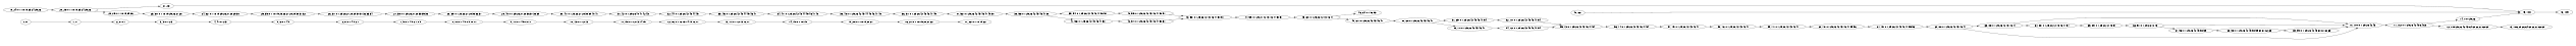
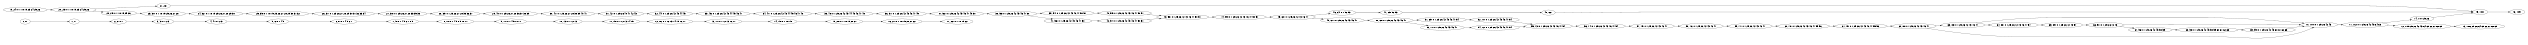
  digraph {
    rankdir=LR
    n1 [label="0, 0: "]
    n2 [label="1, 1: "]
    n3 [label="2, 2: 0 1 "]
    n4 [label="3, 3: 0 1 2 3 "]
    n5 [label="4, 4: 0 1 2 3 "]
    n6 [label="5, 6: 0 1 4 5 "]
    n7 [label="6, 8: 0 1 4 5 6 7 "]
    n8 [label="7, 9: 0 1 4 5 6 7 8 9 "]
    n9 [label="8, 10: 0 1 4 5 8 9 10 11 "]
    n10 [label="9, 11: 0 1 4 5 10 11 "]
    n11 [label="10, 13: 0 1 12 13 "]
    n12 [label="11, 15: 0 1 12 13 14 15 "]
    n13 [label="12, 16: 0 1 12 13 14 15 16 17 "]
    n14 [label="13, 17: 0 1 12 13 16 17 "]
    n15 [label="14, 19: 0 1 18 19 "]
    n16 [label="15, 20: 0 1 18 19 20 21 "]
    n17 [label="16, 21: 0 1 18 19 20 21 22 "]
    n18 [label="17, 22: 0 1 18 19 22 "]
    n19 [label="19, 24: 0 1 18 19 23 24 25 26 "]
    n20 [label="20, 25: 0 1 18 19 23 24 25 26 "]
    n21 [label="21, 28: "]
    n22 [label="22, 29: 0 1 18 19 25 26 "]
    n23 [label="75, 108: "]
    n24 [label="23, 30: 0 1 18 19 25 26 27 28 "]
    n25 [label="76, 109: "]
    n26 [label="24, 32: 0 1 18 19 25 26 27 28 29 30 "]
    n27 [label="25, 35: 0 1 18 19 25 26 27 28 29 30 31 32 "]
    n28 [label="26, 37: 0 1 25 26 27 28 29 30 31 32 33 34 "]
    n29 [label="27, 38: 0 1 25 26 27 28 33 39 35"]
    n30 [label="28, 39: 0 1 25 26 27 28 35 36 37 "]
    n31 [label="29, 40: 0 1 25 26 27 28 36 37 38 39 "]
    n32 [label="30, 41: 0 1 25 26 27 28 38 39 40 41 "]
    n33 [label="31, 42: 0 1 25 26 40 41 42 43 "]
    n34 [label="32, 44: 0 1 25 26 42 43 44 45 "]
    n35 [label="33, 46: 0 1 25 26 42 43 44 45 46 47 "]
    n36 [label="34, 47: 0 1 25 26 42 43 44 45 46 47 48 "]
    n37 [label="35, 48: 0 1 25 26 42 43 44 45 46 47 48 "]
    n38 [label="36, 51: 0 1 25 26 42 43 46 47 49 "]
    n39 [label="37, 52: 0 1 25 26 42 43 46 47 49 50 "]
    n40 [label="38, 53: 0 1 25 26 42 43 46 47 50 "]
    n41 [label="39, 54: 0 1 25 26 42 43 46 47 50 51 "]
    n42 [label="41, 56: 0 1 25 26 42 43 46 47 50 "]
    n43 [label="40, 55: 0 1 25 26 42 43 46 47 50 51 "]
    n44 [label="42, 57: 0 1 25 26 42 43 46 47 50 51 "]
    n45 [label="43, 58: 0 1 25 26 42 43 46 47 50 51 "]
-   n46 [label="44, 59: 0 1 25 21 42 43 46 47 50 51"]
+   n46 [label="44, 59: 0 1 25 26 42 43 46 47 50 51 "]
    n47 [label="45, 60: 0 1 25 26 42 43 46 47 "]
    n48 [label="46, 64: 0 1 52 53 "]
    n49 [label="49, 67: 0 1 25 26 42 43 46 47 "]
+   n50 [label="47, 65: 52 53 "]
    n51 [label="50, 68: 0 1 25 26 42 43 46 47 "]
    n52 [label="48, 66: "]
    n53 [label="51, 69: 0 1 25 26 42 43 46 47 54 "]
    n54 [label="53, 71: 0 1 25 26 42 43 46 47 "]
    n55 [label="52, 70: 0 1 25 26 42 43 46 47 54 "]
    n56 [label="54, 72: 0 1 25 26 42 43 46 47 54 "]
    n57 [label="55, 73: 0 1 25 26 42 43 46 47 54 "]
    n58 [label="56, 74: 0 1 25 26 42 43 46 47 54 "]
    n59 [label="57, 75: 0 1 25 26 42 43 46 47 "]
    n60 [label="58, 76: 0 1 25 26 42 43 46 47 "]
    n61 [label="59, 77: 0 1 25 26 42 43 46 47 "]
    n62 [label="60, 78: 0 1 25 26 42 43 46 47 55 56 "]
    n63 [label="61, 79: 0 1 25 26 42 43 46 47 55 56 "]
    n64 [label="62, 80: 0 1 25 26 42 43 46 47 "]
    n65 [label="63, 83: 0 1 25 26 42 43 46 47 "]
    n66 [label="70, 100: 0 1 25 26 42 43 "]
    n67 [label="64, 88: 0 1 25 26 42 43 46 47 57 "]
    n68 [label="71, 102: 0 1 25 26 42 43 64 65 "]
    n69 [label="65, 89: 0 1 25 26 42 43 57 "]
    n70 [label="66, 90: 0 1 25 26 42 43 "]
    n71 [label="67, 96: 0 1 25 26 42 43 58 59 "]
    n72 [label="68, 98: 0 1 25 26 42 43 58 59 60 61 62 63 "]
    n73 [label="69, 99: 0 1 25 26 42 43 60 61 62 63 "]
    n74 [label="72, 105: 25 26 42 43 64 65 66 67 68 69 "]
    n75 [label="74, 107: 25 26 "]
    n76 [label="73, 106: 25 26 64 65 66 67 68 69 "]
    n1 -> n2
    n2 -> n3
    n3 -> n4
    n4 -> n5
    n5 -> n6
    n6 -> n7
    n7 -> n8
    n8 -> n9
    n9 -> n10
    n10 -> n11
    n11 -> n12
    n12 -> n13
    n13 -> n14
    n14 -> n15
    n15 -> n16
    n16 -> n17
    n17 -> n18
    n19 -> n20
    n20 -> n21
    n20 -> n22
    n21 -> n23
    n22 -> n24
    n23 -> n25
    n24 -> n26
    n26 -> n27
    n27 -> n28
    n28 -> n29
    n29 -> n30
    n30 -> n31
    n31 -> n32
    n32 -> n33
    n33 -> n34
    n34 -> n35
    n35 -> n36
    n36 -> n37
    n37 -> n38
    n38 -> n39
    n39 -> n40
    n40 -> n41
    n40 -> n42
    n41 -> n43
    n42 -> n44
    n43 -> n45
    n44 -> n45
    n45 -> n46
    n46 -> n47
    n47 -> n48
    n47 -> n49
+   n48 -> n50
    n49 -> n51
+   n50 -> n52
    n51 -> n53
    n51 -> n54
    n52 -> n23
    n53 -> n55
    n54 -> n56
    n55 -> n57
    n56 -> n57
    n57 -> n58
    n58 -> n59
    n59 -> n60
    n60 -> n61
    n61 -> n62
    n62 -> n63
    n63 -> n64
    n64 -> n65
    n64 -> n66
    n65 -> n66
    n65 -> n67
    n66 -> n68
    n67 -> n69
    n68 -> n74
    n68 -> n75
    n69 -> n70
    n70 -> n66
    n70 -> n71
    n71 -> n72
    n72 -> n73
    n73 -> n66
    n74 -> n76
    n75 -> n23
  }
